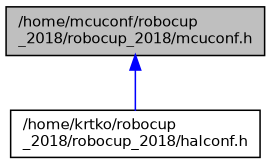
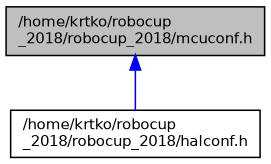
  digraph {
    node [color=black fontname=Helvetica fontsize=10 shape=record style=filled]
-   n1 [fillcolor=grey75 fontcolor=black height=0.2 label="/home/mcuconf/robocup\l_2018/robocup_2018/mcuconf.h" width=0.4]
+   n1 [fillcolor=grey75 fontcolor=black height=0.2 label="/home/krtko/robocup\l_2018/robocup_2018/mcuconf.h" width=0.4]
    n2 [fillcolor=white height=0.2 label="/home/krtko/robocup\l_2018/robocup_2018/halconf.h" width=0.4]
    n1 -> n2 [color=blue dir=back fontname=Helvetica fontsize=10 labelfontname=Helvetica labelfontsize=10 style=solid]
  }
